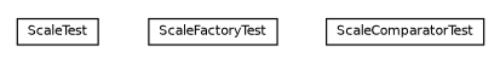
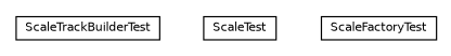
  digraph {
    nodesep=0.25
    ranksep=0.5
    node [fontcolor=black fontname=Helvetica fontsize=9.0 shape=plaintext]
+   n1 [label=<<table title="com.rockhoppertech.music.scale.ScaleTrackBuilderTest" border="0" cellborder="1" cellspacing="0" cellpadding="2" port="p" href="./ScaleTrackBuilderTest.html"> 		<tr><td><table border="0" cellspacing="0" cellpadding="1"> <tr><td align="center" balign="center"> ScaleTrackBuilderTest </td></tr> 		</table></td></tr> 		</table>>]
    n2 [label=<<table title="com.rockhoppertech.music.scale.ScaleTest" border="0" cellborder="1" cellspacing="0" cellpadding="2" port="p" href="./ScaleTest.html"> 		<tr><td><table border="0" cellspacing="0" cellpadding="1"> <tr><td align="center" balign="center"> ScaleTest </td></tr> 		</table></td></tr> 		</table>>]
    n3 [label=<<table title="com.rockhoppertech.music.scale.ScaleFactoryTest" border="0" cellborder="1" cellspacing="0" cellpadding="2" port="p" href="./ScaleFactoryTest.html"> 		<tr><td><table border="0" cellspacing="0" cellpadding="1"> <tr><td align="center" balign="center"> ScaleFactoryTest </td></tr> 		</table></td></tr> 		</table>>]
-   n4 [label=<<table title="com.rockhoppertech.music.scale.ScaleComparatorTest" border="0" cellborder="1" cellspacing="0" cellpadding="2" port="p" href="./ScaleComparatorTest.html"> 		<tr><td><table border="0" cellspacing="0" cellpadding="1"> <tr><td align="center" balign="center"> ScaleComparatorTest </td></tr> 		</table></td></tr> 		</table>>]
  }
